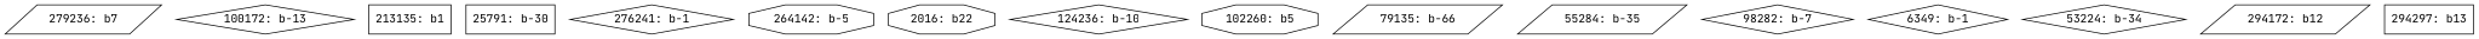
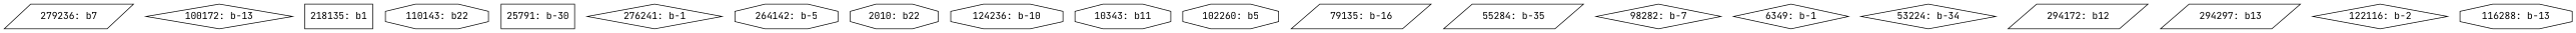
  digraph {
    fontname="JetBrains Mono"
    node [shape=octagon fontname="JetBrains Mono"]
    n1 [label="279236: b7" shape=parallelogram]
    n2 [label="100172: b-13" shape=diamond]
-   n3 [label="213135: b1" shape=box]
+   n3 [label="218135: b1" shape=box]
+   n4 [label="110143: b22"]
    n5 [label="25791: b-30" shape=box]
    n6 [label="276241: b-1" shape=diamond]
    n7 [label="264142: b-5"]
-   n8 [label="2016: b22"]
-   n9 [label="124236: b-10" shape=diamond]
+   n8 [label="2010: b22"]
+   n9 [label="124236: b-10"]
+   n10 [label="10343: b11"]
    n11 [label="102260: b5"]
-   n12 [label="79135: b-66" shape=parallelogram]
+   n12 [label="79135: b-16" shape=parallelogram]
    n13 [label="55284: b-35" shape=parallelogram]
    n14 [label="98282: b-7" shape=diamond]
    n15 [label="6349: b-1" shape=diamond]
    n16 [label="53224: b-34" shape=diamond]
    n17 [label="294172: b12" shape=parallelogram]
-   n18 [label="294297: b13" shape=box]
+   n18 [label="294297: b13" shape=parallelogram]
+   n19 [label="122116: b-2" shape=diamond]
+   n20 [label="116288: b-13"]
  }
